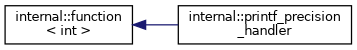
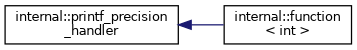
  digraph {
    rankdir=LR
    node [color=black fillcolor=white fontname=Helvetica fontsize=10 shape=record style=filled]
    n1 [height=0.2 label="internal::function\l\< int \>" width=0.4]
    n2 [height=0.2 label="internal::printf_precision\l_handler" width=0.4]
-   n1 -> n2 [color=midnightblue dir=back fontname=Helvetica fontsize=10 labelfontname=Helvetica labelfontsize=10 style=solid]
+   n2 -> n1 [color=midnightblue dir=back fontname=Helvetica fontsize=10 labelfontname=Helvetica labelfontsize=10 style=solid]
  }
